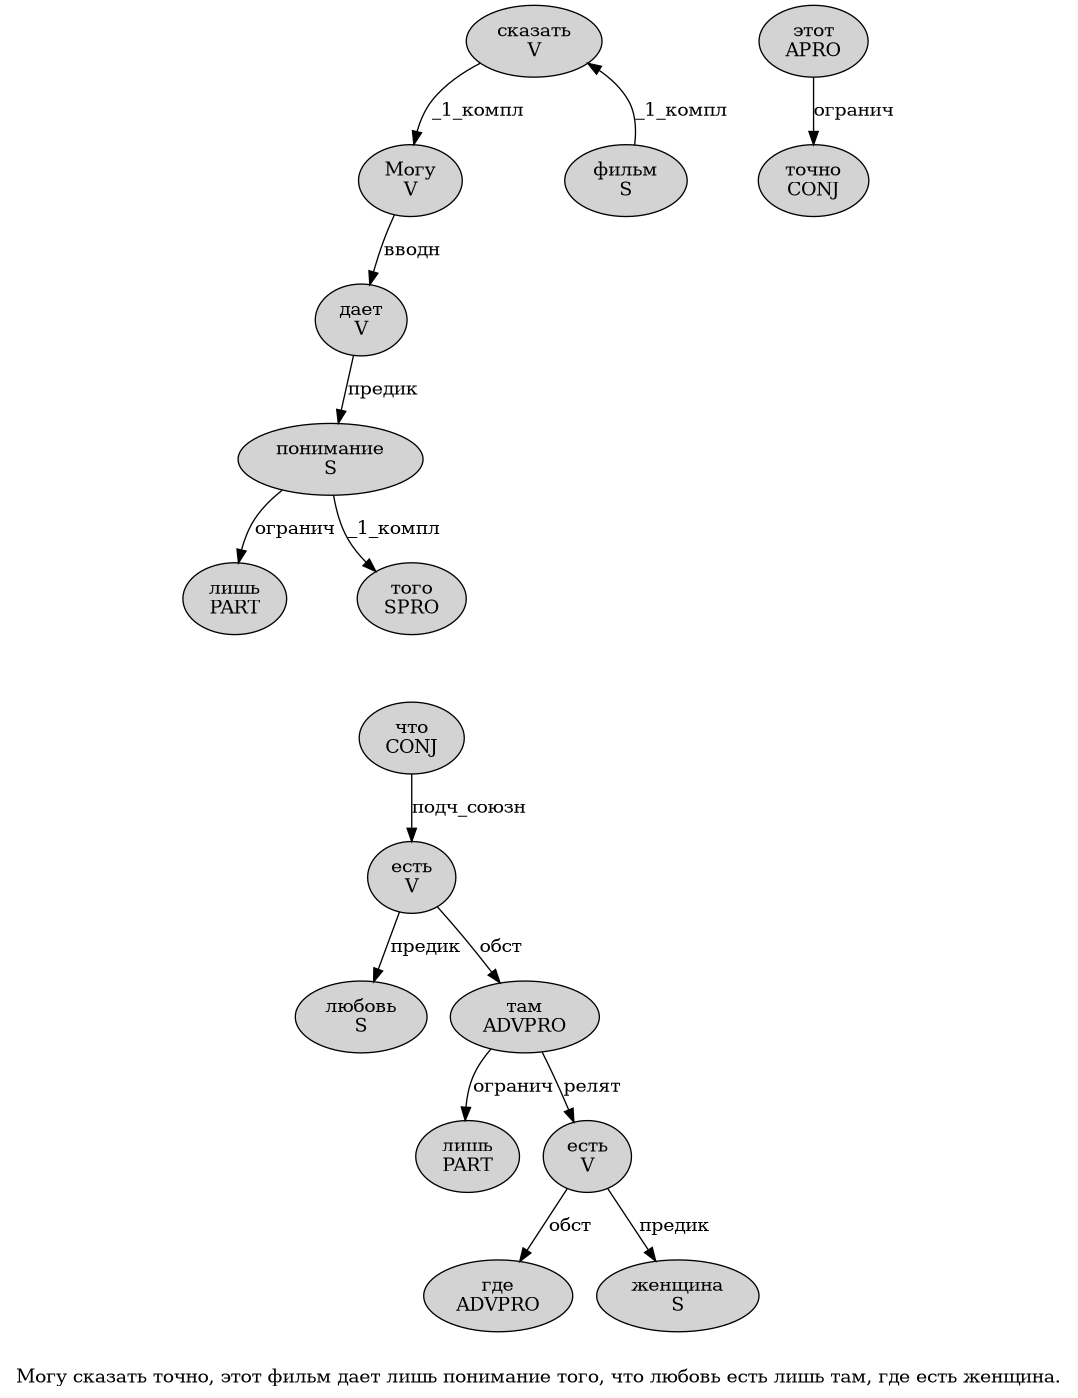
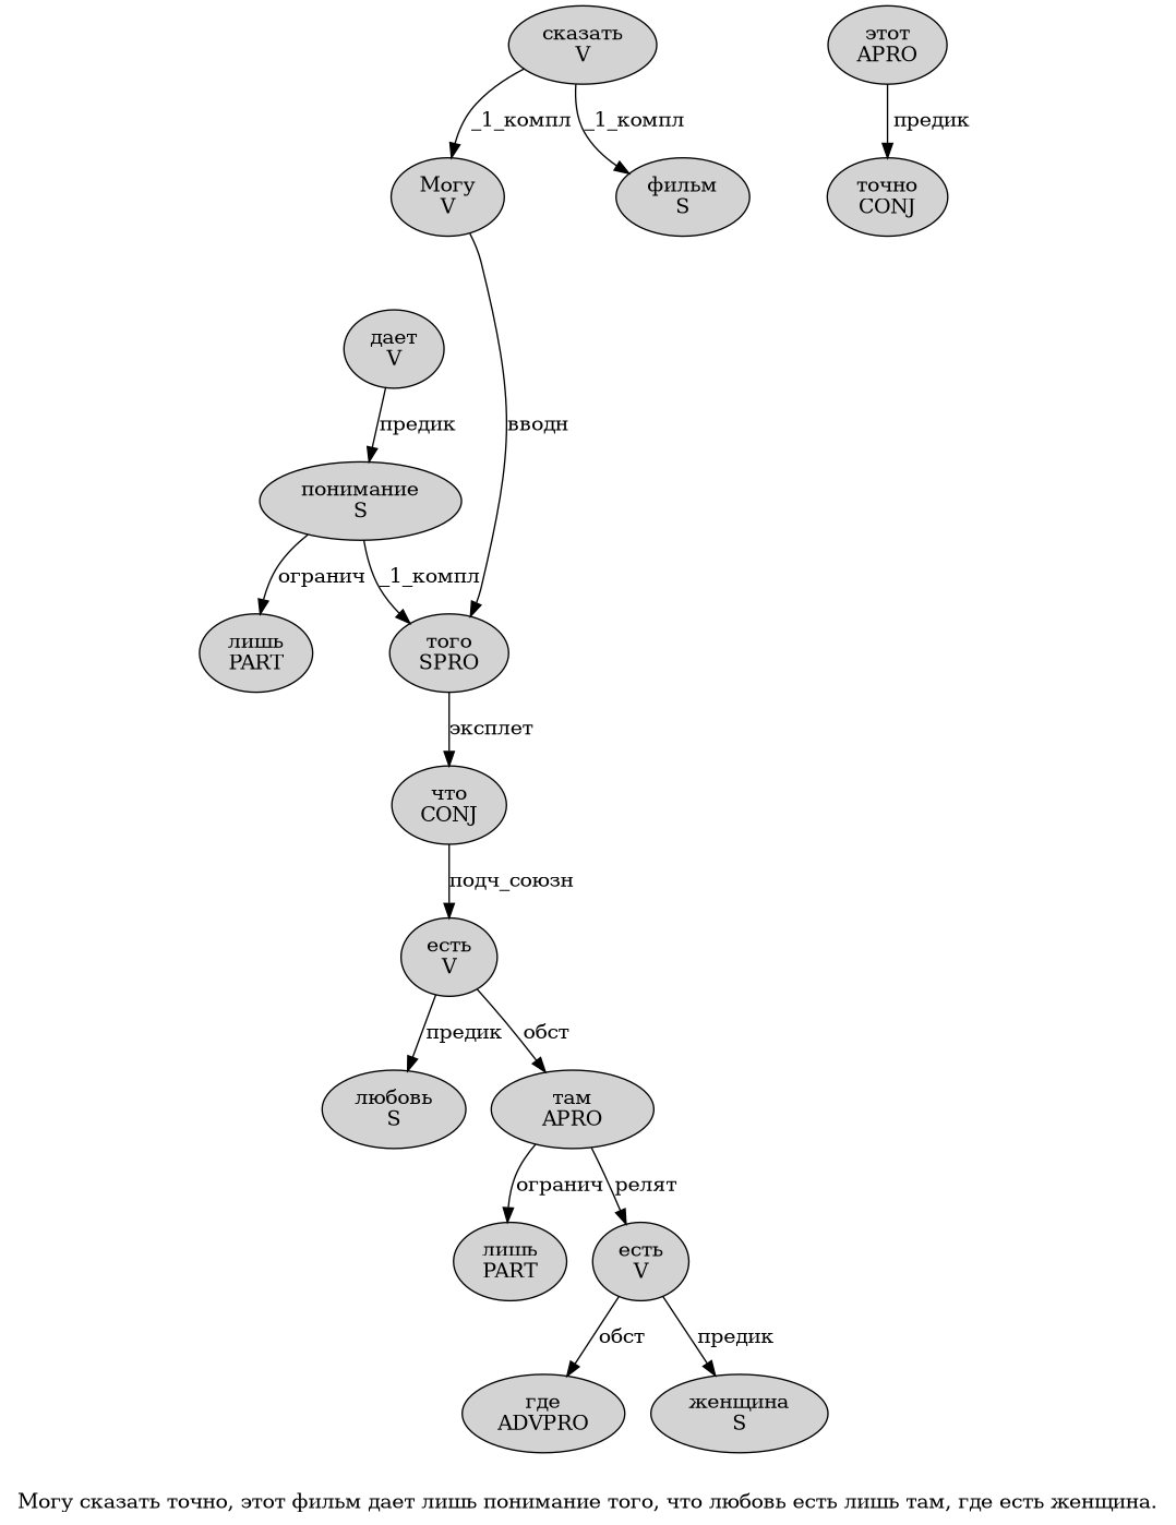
  digraph {
    label="Могу сказать точно, этот фильм дает лишь понимание того, что любовь есть лишь там, где есть женщина."
    node [fillcolor=lightgray penwidth=1 shape=ellipse style=filled]
    n1 [label="Могу\nV"]
    n2 [label="дает\nV"]
    n3 [label="сказать\nV"]
    n4 [label="фильм\nS"]
    n5 [label="понимание\nS"]
    n6 [label="точно\nCONJ"]
    n7 [label="этот\nAPRO"]
    n8 [label="лишь\nPART"]
    n9 [label="того\nSPRO"]
    n10 [label="что\nCONJ"]
    n11 [label="есть\nV"]
    n12 [label="любовь\nS"]
-   n13 [label="там\nADVPRO"]
+   n13 [label="там\nAPRO"]
    n14 [label="лишь\nPART"]
    n15 [label="есть\nV"]
    n16 [label="где\nADVPRO"]
    n17 [label="женщина\nS"]
-   n1 -> n2 [label="вводн"]
+   n1 -> n9 [label="вводн"]
    n2 -> n5 [label="предик"]
    n3 -> n1 [label="_1_компл"]
-   n4 -> n3 [label="_1_компл"]
+   n3 -> n4 [label="_1_компл"]
    n5 -> n8 [label="огранич"]
    n5 -> n9 [label="_1_компл"]
-   n7 -> n6 [label="огранич"]
+   n7 -> n6 [label="предик"]
+   n9 -> n10 [label="эксплет"]
    n10 -> n11 [label="подч_союзн"]
    n11 -> n12 [label="предик"]
    n11 -> n13 [label="обст"]
    n13 -> n14 [label="огранич"]
    n13 -> n15 [label="релят"]
    n15 -> n16 [label="обст"]
    n15 -> n17 [label="предик"]
  }
